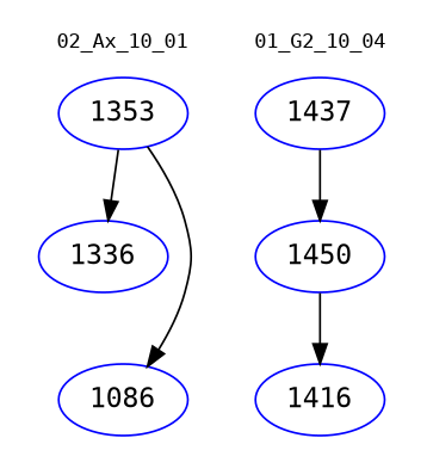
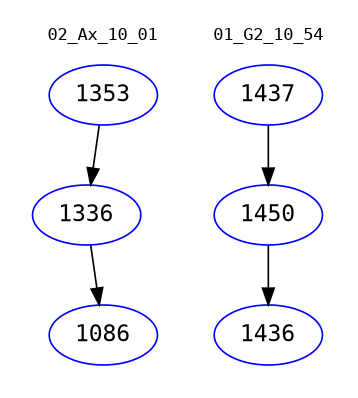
  digraph {
    fontname="DejaVu Sans Mono"
    node [color=blue fontname="DejaVu Sans Mono"]
    edge [color=black fontname="DejaVu Sans Mono"]
    n1 [label=1353]
    n2 [label=1336]
    n3 [label=1086]
    n4 [label=1437]
-   n5 [label=1416]
+   n5 [label=1436]
    n6 [label=1450]
    subgraph cluster_1 {
      color=white
      fontsize=10
      label="02_Ax_10_01"
      n1
      n2
      n3
    }
    subgraph cluster_2 {
      color=white
      fontsize=10
-     label="01_G2_10_04"
+     label="01_G2_10_54"
      n4
      n5
      n6
    }
    n1 -> n2
-   n1 -> n3
+   n2 -> n3
    n4 -> n6
    n6 -> n5
  }
